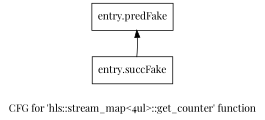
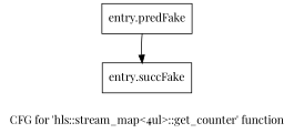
  digraph {
    label="CFG for 'hls::stream_map\<4ul\>::get_counter' function"
    fontname="Playfair Display"
    node [filename="/tools/Xilinx/Vitis_HLS/2022.1/include/hls_stream_thread_unsafe.h" linenumber=243 shape=record fontname="Playfair Display"]
    n1 [label="{entry.predFake}"]
    n2 [label="{entry.succFake}"]
-   n2 -> n1 [execusionnum=4 filename="/tools/Xilinx/Vitis_HLS/2022.1/include/hls_stream_thread_unsafe.h" fontname="Playfair Display"]
+   n1 -> n2 [execusionnum=4 filename="/tools/Xilinx/Vitis_HLS/2022.1/include/hls_stream_thread_unsafe.h" fontname="Playfair Display"]
  }
